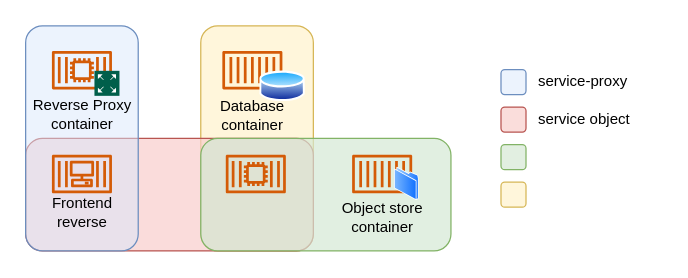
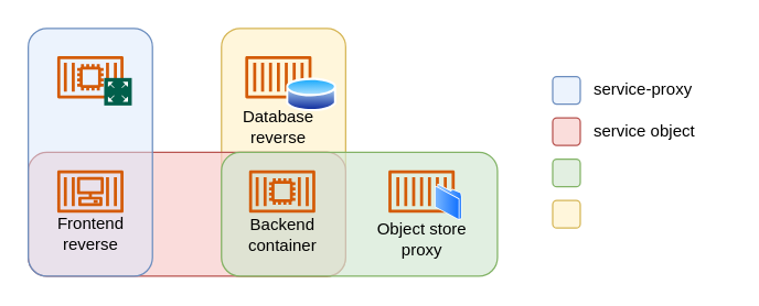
  <mxCell id="0" />
  <mxCell id="1" parent="0" />
  <mxCell id="2" value="" style="rounded=1;whiteSpace=wrap;html=1;fillColor=#fff2cc;strokeColor=#d6b656;fillOpacity=70;" vertex="1" parent="1"><mxGeometry x="160" y="20" width="90" height="180" as="geometry" /></mxCell>
  <mxCell id="3" value="" style="rounded=1;whiteSpace=wrap;html=1;fillColor=#f8cecc;strokeColor=#b85450;fillOpacity=70;" vertex="1" parent="1"><mxGeometry x="20" y="110" width="230" height="90" as="geometry" /></mxCell>
  <mxCell id="4" value="" style="group" vertex="1" connectable="0" parent="1"><mxGeometry x="166.25" y="40" width="77.49" height="67" as="geometry" /></mxCell>
  <mxCell id="5" value="" style="sketch=0;outlineConnect=0;fontColor=#232F3E;gradientColor=none;fillColor=#D45B07;strokeColor=none;dashed=0;verticalLabelPosition=bottom;verticalAlign=top;align=center;html=1;fontSize=12;fontStyle=0;aspect=fixed;pointerEvents=1;shape=mxgraph.aws4.container_1;" vertex="1" parent="4"><mxGeometry x="11" width="48" height="31" as="geometry" /></mxCell>
  <mxCell id="6" value="" style="aspect=fixed;perimeter=ellipsePerimeter;html=1;align=center;shadow=0;dashed=0;spacingTop=3;image;image=img/lib/active_directory/database.svg;" vertex="1" parent="4"><mxGeometry x="41" y="15" width="36.49" height="27" as="geometry" /></mxCell>
- <mxCell id="7" value="Database&lt;br&gt;container" style="text;html=1;align=center;verticalAlign=middle;resizable=0;points=[];autosize=1;strokeColor=none;fillColor=none;" vertex="1" parent="4"><mxGeometry y="37" width="70" height="30" as="geometry" /></mxCell>
+ <mxCell id="7" value="Database&lt;br&gt;reverse" style="text;html=1;align=center;verticalAlign=middle;resizable=0;points=[];autosize=1;strokeColor=none;fillColor=none;" vertex="1" parent="4"><mxGeometry y="37" width="70" height="30" as="geometry" /></mxCell>
  <mxCell id="8" value="" style="rounded=1;whiteSpace=wrap;html=1;fillColor=#dae8fc;strokeColor=#6c8ebf;fillOpacity=50;" vertex="1" parent="1"><mxGeometry x="20" y="20" width="90" height="180" as="geometry" /></mxCell>
  <mxCell id="9" value="" style="group;fillOpacity=70;" vertex="1" connectable="0" parent="1"><mxGeometry x="20" y="40" width="90" height="66" as="geometry" /></mxCell>
  <mxCell id="10" value="" style="sketch=0;outlineConnect=0;fontColor=#232F3E;gradientColor=none;fillColor=#D45B07;strokeColor=none;dashed=0;verticalLabelPosition=bottom;verticalAlign=top;align=center;html=1;fontSize=12;fontStyle=0;aspect=fixed;pointerEvents=1;shape=mxgraph.aws4.container_2;" vertex="1" parent="9"><mxGeometry x="21" width="48" height="31" as="geometry" /></mxCell>
  <mxCell id="11" value="" style="sketch=0;pointerEvents=1;shadow=0;dashed=0;html=1;strokeColor=none;fillColor=#005F4B;labelPosition=center;verticalLabelPosition=bottom;verticalAlign=top;align=center;outlineConnect=0;shape=mxgraph.veeam2.network_proxy;" vertex="1" parent="9"><mxGeometry x="55" y="16" width="20" height="20" as="geometry" /></mxCell>
- <mxCell id="12" value="Reverse Proxy&lt;br&gt;container" style="text;html=1;align=center;verticalAlign=middle;resizable=0;points=[];autosize=1;strokeColor=none;fillColor=none;" vertex="1" parent="9"><mxGeometry y="36" width="90" height="30" as="geometry" /></mxCell>
  <mxCell id="13" value="" style="group" vertex="1" connectable="0" parent="1"><mxGeometry x="35" y="123" width="60" height="61" as="geometry" /></mxCell>
  <mxCell id="14" value="Frontend&lt;br&gt;reverse" style="text;html=1;align=center;verticalAlign=middle;resizable=0;points=[];autosize=1;strokeColor=none;fillColor=none;" vertex="1" parent="13"><mxGeometry y="31" width="60" height="30" as="geometry" /></mxCell>
  <mxCell id="15" value="" style="sketch=0;outlineConnect=0;fontColor=#232F3E;gradientColor=none;fillColor=#D45B07;strokeColor=none;dashed=0;verticalLabelPosition=bottom;verticalAlign=top;align=center;html=1;fontSize=12;fontStyle=0;aspect=fixed;pointerEvents=1;shape=mxgraph.aws4.container_3;" vertex="1" parent="13"><mxGeometry x="6" width="48" height="31" as="geometry" /></mxCell>
  <mxCell id="16" value="" style="rounded=1;whiteSpace=wrap;html=1;fillColor=#d5e8d4;strokeColor=#82b366;gradientColor=none;fillOpacity=70;" vertex="1" parent="1"><mxGeometry x="160" y="110" width="200" height="90" as="geometry" /></mxCell>
  <mxCell id="17" value="" style="group" vertex="1" connectable="0" parent="1"><mxGeometry x="174" y="123" width="60" height="62" as="geometry" /></mxCell>
+ <mxCell id="18" value="Backend&lt;br&gt;container" style="text;html=1;align=center;verticalAlign=middle;resizable=0;points=[];autosize=1;strokeColor=none;fillColor=none;" vertex="1" parent="17"><mxGeometry y="32" width="60" height="30" as="geometry" /></mxCell>
  <mxCell id="19" value="" style="sketch=0;outlineConnect=0;fontColor=#232F3E;gradientColor=none;fillColor=#D45B07;strokeColor=none;dashed=0;verticalLabelPosition=bottom;verticalAlign=top;align=center;html=1;fontSize=12;fontStyle=0;aspect=fixed;pointerEvents=1;shape=mxgraph.aws4.container_2;" vertex="1" parent="17"><mxGeometry x="6" width="48" height="31" as="geometry" /></mxCell>
  <mxCell id="20" value="" style="group" vertex="1" connectable="0" parent="1"><mxGeometry x="265" y="123" width="80" height="65" as="geometry" /></mxCell>
  <mxCell id="21" value="" style="sketch=0;outlineConnect=0;fontColor=#232F3E;gradientColor=none;fillColor=#D45B07;strokeColor=none;dashed=0;verticalLabelPosition=bottom;verticalAlign=top;align=center;html=1;fontSize=12;fontStyle=0;aspect=fixed;pointerEvents=1;shape=mxgraph.aws4.container_1;" vertex="1" parent="20"><mxGeometry x="16" width="48" height="31" as="geometry" /></mxCell>
  <mxCell id="22" value="" style="aspect=fixed;perimeter=ellipsePerimeter;html=1;align=center;shadow=0;dashed=0;spacingTop=3;image;image=img/lib/active_directory/folder.svg;" vertex="1" parent="20"><mxGeometry x="50" y="10" width="19.71" height="27" as="geometry" /></mxCell>
- <mxCell id="23" value="Object store&lt;br&gt;container" style="text;html=1;align=center;verticalAlign=middle;resizable=0;points=[];autosize=1;strokeColor=none;fillColor=none;" vertex="1" parent="20"><mxGeometry y="35" width="80" height="30" as="geometry" /></mxCell>
+ <mxCell id="23" value="Object store&lt;br&gt;proxy" style="text;html=1;align=center;verticalAlign=middle;resizable=0;points=[];autosize=1;strokeColor=none;fillColor=none;" vertex="1" parent="20"><mxGeometry y="35" width="80" height="30" as="geometry" /></mxCell>
  <mxCell id="24" value="" style="group" vertex="1" connectable="0" parent="1"><mxGeometry x="400" y="55" width="128" height="110" as="geometry" /></mxCell>
  <mxCell id="25" value="" style="rounded=1;whiteSpace=wrap;html=1;fillColor=#dae8fc;strokeColor=#6c8ebf;fillOpacity=50;" vertex="1" parent="24"><mxGeometry width="20" height="20" as="geometry" /></mxCell>
  <mxCell id="26" value="" style="rounded=1;whiteSpace=wrap;html=1;fillColor=#f8cecc;strokeColor=#b85450;fillOpacity=70;" vertex="1" parent="24"><mxGeometry y="30" width="20" height="20" as="geometry" /></mxCell>
  <mxCell id="27" value="" style="rounded=1;whiteSpace=wrap;html=1;fillColor=#d5e8d4;strokeColor=#82b366;gradientColor=none;fillOpacity=70;" vertex="1" parent="24"><mxGeometry y="60" width="20" height="20" as="geometry" /></mxCell>
  <mxCell id="28" value="" style="rounded=1;whiteSpace=wrap;html=1;fillColor=#fff2cc;strokeColor=#d6b656;fillOpacity=70;" vertex="1" parent="24"><mxGeometry y="90" width="20" height="20" as="geometry" /></mxCell>
  <mxCell id="29" value="service-proxy" style="text;html=1;align=left;verticalAlign=middle;resizable=0;points=[];autosize=1;strokeColor=none;fillColor=none;" vertex="1" parent="24"><mxGeometry x="28" width="90" height="20" as="geometry" /></mxCell>
  <mxCell id="30" value="service object" style="text;html=1;align=left;verticalAlign=middle;resizable=0;points=[];autosize=1;strokeColor=none;fillColor=none;" vertex="1" parent="24"><mxGeometry x="28" y="30" width="100" height="20" as="geometry" /></mxCell>
